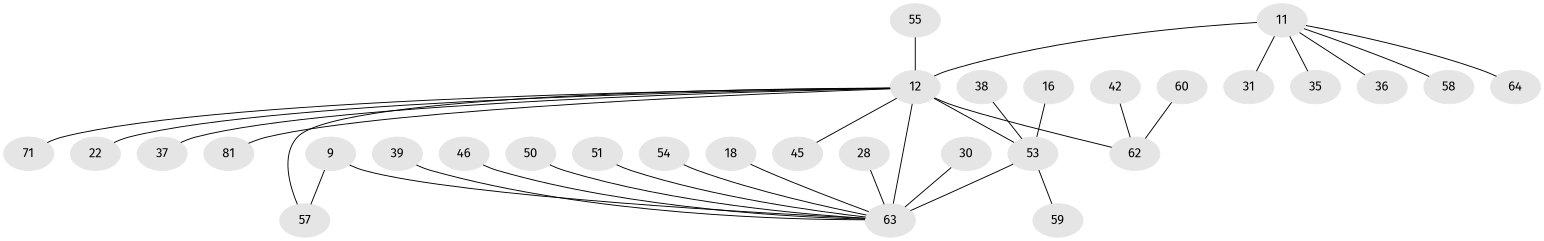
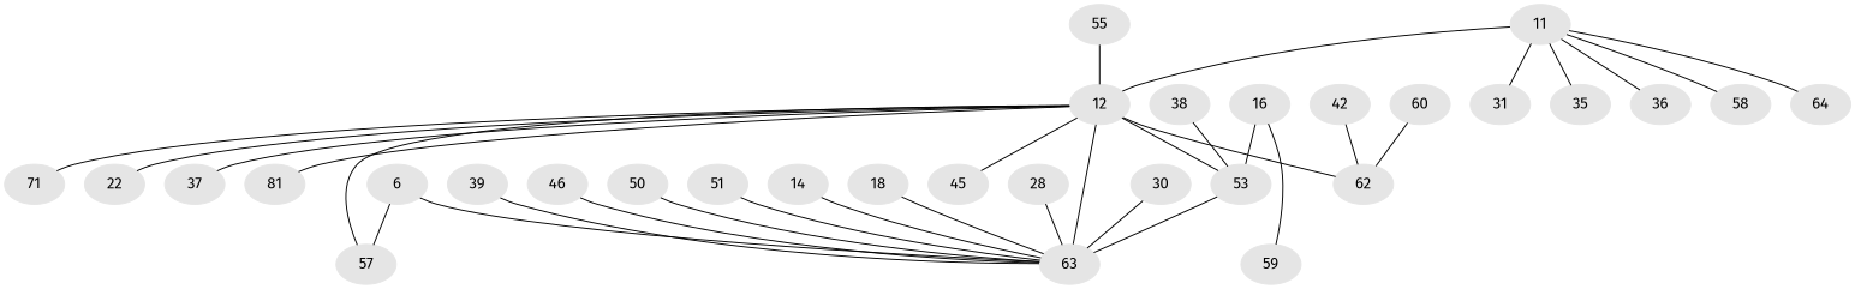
  graph {
    fontname="Fira Sans"
    node [color=gray90 fontname="Fira Sans" style=filled]
    edge [fontname="Fira Sans"]
    57 [super="+49"]
-   9
+   9 [label=6]
    63 [super="+33+44+8+40"]
    12 [super="+10+6+3"]
    22
    37
    n7 [label=81]
    45
    53 [super="+14"]
    n10 [label=71]
    62 [super="+5+29+56"]
    11
    31
    35
    36
    58
    64
    59
    16
    18
    28
    30
    38
    39
    42
    46
    50 [super="+23"]
    51
-   54 [super="+34+47"]
+   54 [super="+34+47" label=14]
    55 [super="+32"]
    60
    9 -- 57
    9 -- 63 [weight=3]
    12 -- 57
    12 -- 63 [weight=6]
    12 -- 22
    12 -- 37
    12 -- n7 [weight=2]
    12 -- 45
    12 -- 53 [weight=3]
    12 -- n10
    12 -- 62 [weight=2]
    53 -- 63 [weight=3]
-   53 -- 59
+   16 -- 59
    11 -- 12 [weight=3]
    11 -- 31
    11 -- 35
    11 -- 36
    11 -- 58
    11 -- 64
    16 -- 53
    18 -- 63
    28 -- 63
    30 -- 63
    38 -- 53
    39 -- 63
    42 -- 62
    46 -- 63
    50 -- 63
    51 -- 63
    54 -- 63
    55 -- 12
    60 -- 62
  }
